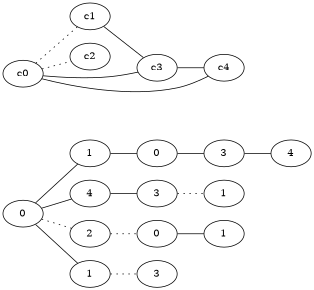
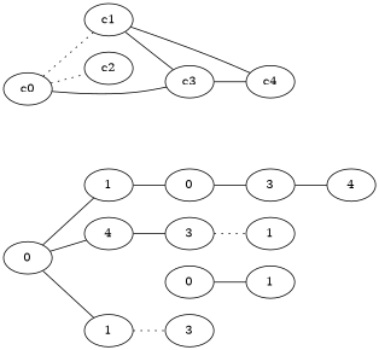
  graph {
    fontname="DejaVu Serif"
    rankdir=LR
    node [fontname="DejaVu Serif"]
    edge [fontname="DejaVu Serif"]
    n1 [label=0]
    n2 [label=1]
    n3 [label=4]
-   n4 [label=2]
    n5 [label=1]
    n6 [label=0]
    n7 [label=3]
    n8 [label=0]
    n9 [label=3]
    n10 [label=3]
    n11 [label=4]
    n12 [label=1]
    n13 [label=1]
    c0
    c1
    c2
    c3
    c4
    n1 -- n2
    n1 -- n3
-   n1 -- n4 [style=dotted]
    n1 -- n5
    n2 -- n6
    n3 -- n7
-   n4 -- n8 [style=dotted]
    n5 -- n9 [style=dotted]
    n6 -- n10
    n7 -- n12 [style=dotted]
    n8 -- n13
    n10 -- n11
    c0 -- c1 [style=dotted]
    c0 -- c2 [style=dotted]
    c0 -- c3
-   c0 -- c4
+   c1 -- c4
    c1 -- c3 [style=solid]
    c3 -- c4
  }
